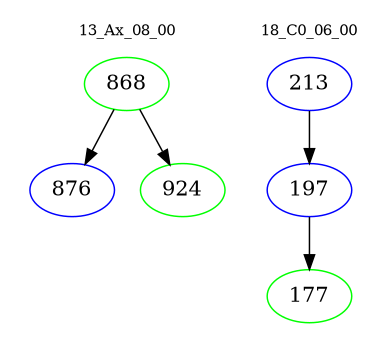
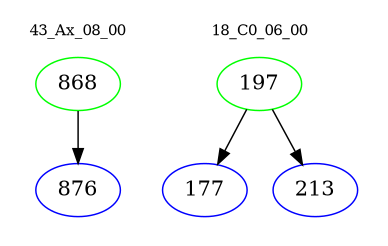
  digraph {
    node [color=green]
    edge [color=black]
    n1 [label=868]
    n2 [color=blue label=876]
-   n3 [label=924]
-   n4 [color=blue label=197]
-   n5 [label=177]
+   n4 [label=197]
+   n5 [color=blue label=177]
    n6 [color=blue label=213]
    subgraph cluster_1 {
      color=white
      fontsize=10
-     label="13_Ax_08_00"
+     label="43_Ax_08_00"
      n1
      n2
-     n3
    }
    subgraph cluster_2 {
      color=white
      fontsize=10
      label="18_C0_06_00"
      n4
      n5
      n6
    }
    n1 -> n2
-   n1 -> n3
    n4 -> n5
-   n6 -> n4
+   n4 -> n6
  }
